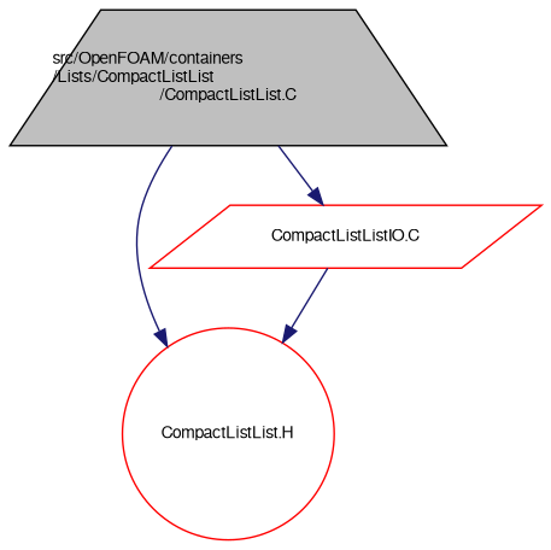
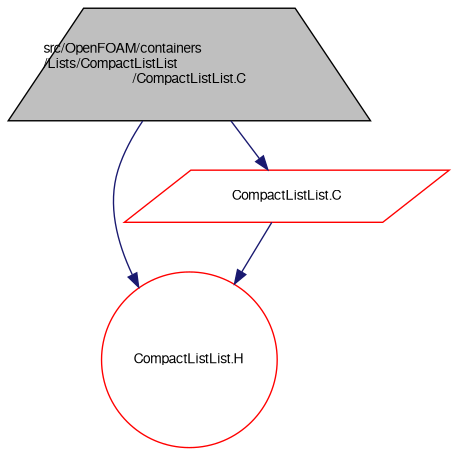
  digraph {
    node [color=red fontname=FreeSans fontsize=10]
    edge [color=midnightblue fontname=FreeSans fontsize=10 labelfontname=FreeSans labelfontsize=10 style=solid]
    n1 [color=black fillcolor=grey75 fontcolor=black height=0.2 label="src/OpenFOAM/containers\l/Lists/CompactListList\l/CompactListList.C" shape=trapezium style=filled width=0.4]
    n2 [height=0.2 label="CompactListList.H" shape=circle width=0.4]
-   n3 [height=0.2 label="CompactListListIO.C" shape=parallelogram width=0.4]
+   n3 [height=0.2 label="CompactListList.C" shape=parallelogram width=0.4]
    n1 -> n2
    n1 -> n3
    n3 -> n2
  }
